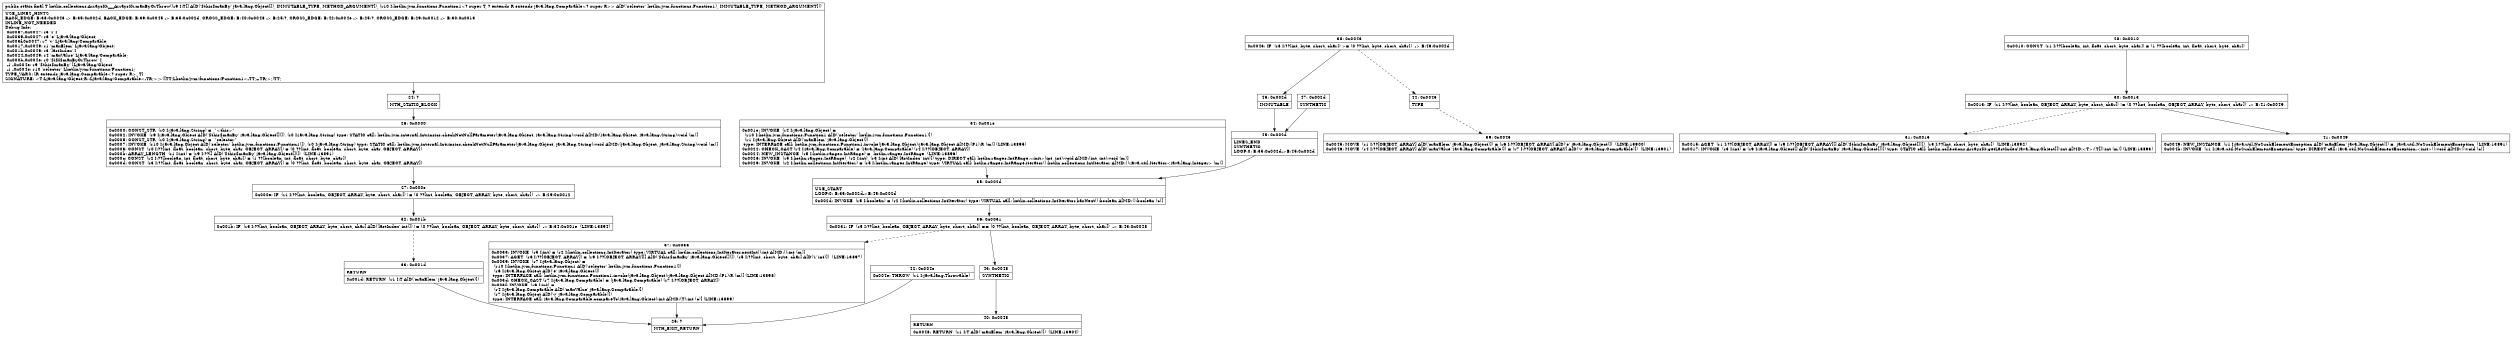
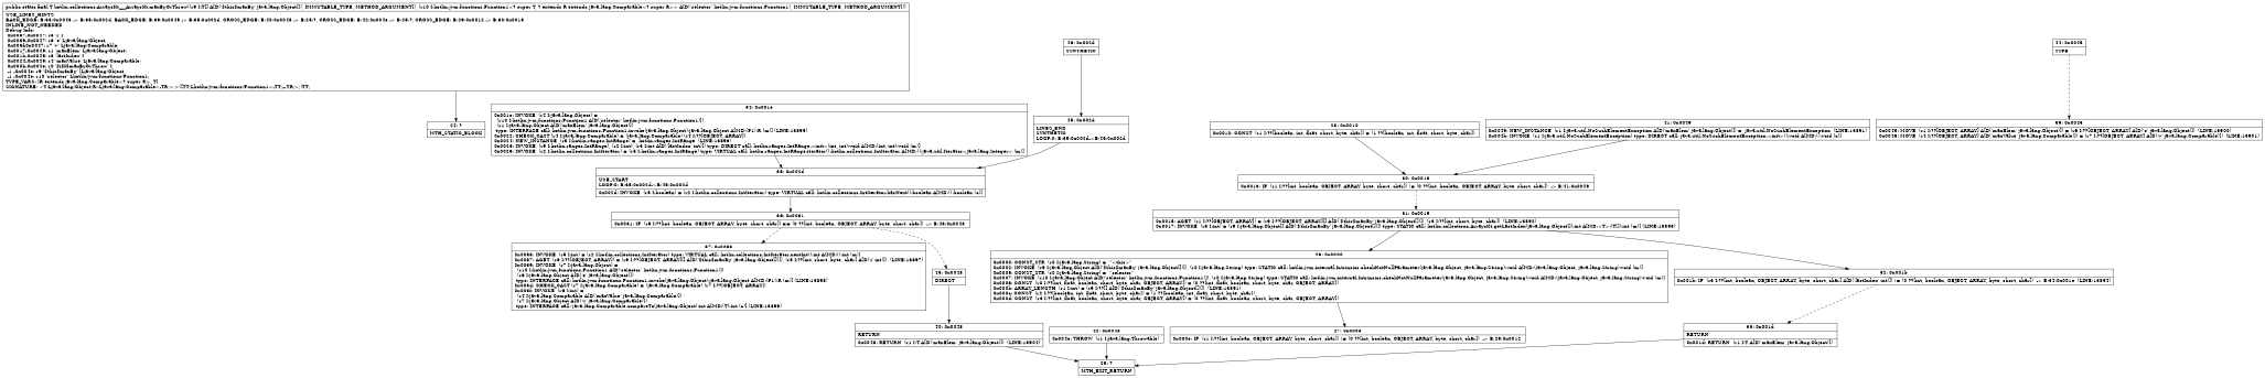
  digraph {
    node [shape=record]
    n1 [label="{24\:\ ?|MTH_STATIC_BLOCK\l}"]
    n2 [label="{26\:\ 0x0000|0x0000: CONST_STR  (r0 I:java.lang.String) =  \"\<this\>\" \l0x0002: INVOKE  (r9 I:java.lang.Object A[D('$this$maxBy' java.lang.Object[])]), (r0 I:java.lang.String) type: STATIC call: kotlin.jvm.internal.Intrinsics.checkNotNullParameter(java.lang.Object, java.lang.String):void A[MD:(java.lang.Object, java.lang.String):void (m)]\l0x0005: CONST_STR  (r0 I:java.lang.String) =  \"selector\" \l0x0007: INVOKE  (r10 I:java.lang.Object A[D('selector' kotlin.jvm.functions.Function1)]), (r0 I:java.lang.String) type: STATIC call: kotlin.jvm.internal.Intrinsics.checkNotNullParameter(java.lang.Object, java.lang.String):void A[MD:(java.lang.Object, java.lang.String):void (m)]\l0x000a: CONST  (r0 I:??[int, float, boolean, short, byte, char, OBJECT, ARRAY]) = (0 ??[int, float, boolean, short, byte, char, OBJECT, ARRAY]) \l0x000b: ARRAY_LENGTH  (r1 I:int) = (r9 I:??[] A[D('$this$maxBy' java.lang.Object[])])  (LINE:13891)\l0x000c: CONST  (r2 I:??[boolean, int, float, short, byte, char]) = (1 ??[boolean, int, float, short, byte, char]) \l0x000d: CONST  (r3 I:??[int, float, boolean, short, byte, char, OBJECT, ARRAY]) = (0 ??[int, float, boolean, short, byte, char, OBJECT, ARRAY]) \l}"]
    n3 [label="{27\:\ 0x000e|0x000e: IF  (r1 I:??[int, boolean, OBJECT, ARRAY, byte, short, char]) != (0 ??[int, boolean, OBJECT, ARRAY, byte, short, char])  \-\> B:29:0x0012 \l}"]
    n4 [label="{28\:\ 0x0010|0x0010: CONST  (r1 I:??[boolean, int, float, short, byte, char]) = (1 ??[boolean, int, float, short, byte, char]) \l}"]
    n5 [label="{30\:\ 0x0013|0x0013: IF  (r1 I:??[int, boolean, OBJECT, ARRAY, byte, short, char]) != (0 ??[int, boolean, OBJECT, ARRAY, byte, short, char])  \-\> B:41:0x0049 \l}"]
    n6 [label="{31\:\ 0x0015|0x0015: AGET  (r1 I:??[OBJECT, ARRAY]) = (r9 I:??[OBJECT, ARRAY][] A[D('$this$maxBy' java.lang.Object[])]), (r3 I:??[int, short, byte, char])  (LINE:13892)\l0x0017: INVOKE  (r3 I:int) = (r9 I:java.lang.Object[] A[D('$this$maxBy' java.lang.Object[])]) type: STATIC call: kotlin.collections.ArraysKt.getLastIndex(java.lang.Object[]):int A[MD:\<T\>:(T[]):int (m)] (LINE:13893)\l}"]
    n7 [label="{41\:\ 0x0049|0x0049: NEW_INSTANCE  (r1 I:java.util.NoSuchElementException A[D('maxElem' java.lang.Object)]) =  java.util.NoSuchElementException  (LINE:13891)\l0x004b: INVOKE  (r1 I:java.util.NoSuchElementException) type: DIRECT call: java.util.NoSuchElementException.\<init\>():void A[MD:():void (c)]\l}"]
    n8 [label="{32\:\ 0x001b|0x001b: IF  (r3 I:??[int, boolean, OBJECT, ARRAY, byte, short, char] A[D('lastIndex' int)]) != (0 ??[int, boolean, OBJECT, ARRAY, byte, short, char])  \-\> B:34:0x001e  (LINE:13894)\l}"]
    n9 [label="{33\:\ 0x001d|RETURN\l|0x001d: RETURN  (r1 I:T A[D('maxElem' java.lang.Object)]) \l}"]
    n10 [label="{25\:\ ?|MTH_EXIT_RETURN\l}"]
    n11 [label="{34\:\ 0x001e|0x001e: INVOKE  (r4 I:java.lang.Object) = \l  (r10 I:kotlin.jvm.functions.Function1 A[D('selector' kotlin.jvm.functions.Function1)])\l  (r1 I:java.lang.Object A[D('maxElem' java.lang.Object)])\l type: INTERFACE call: kotlin.jvm.functions.Function1.invoke(java.lang.Object):java.lang.Object A[MD:(P1):R (m)] (LINE:13895)\l0x0022: CHECK_CAST (r4 I:java.lang.Comparable) = (java.lang.Comparable) (r4 I:??[OBJECT, ARRAY]) \l0x0024: NEW_INSTANCE  (r5 I:kotlin.ranges.IntRange) =  kotlin.ranges.IntRange  (LINE:13896)\l0x0026: INVOKE  (r5 I:kotlin.ranges.IntRange), (r2 I:int), (r3 I:int A[D('lastIndex' int)]) type: DIRECT call: kotlin.ranges.IntRange.\<init\>(int, int):void A[MD:(int, int):void (m)]\l0x0029: INVOKE  (r2 I:kotlin.collections.IntIterator) = (r5 I:kotlin.ranges.IntRange) type: VIRTUAL call: kotlin.ranges.IntRange.iterator():kotlin.collections.IntIterator A[MD:():java.util.Iterator\<java.lang.Integer\> (m)]\l}"]
    n12 [label="{35\:\ 0x002d|USE_START\lLOOP:0: B:35:0x002d\-\>B:45:0x002d\l|0x002d: INVOKE  (r5 I:boolean) = (r2 I:kotlin.collections.IntIterator) type: VIRTUAL call: kotlin.collections.IntIterator.hasNext():boolean A[MD:():boolean (c)]\l}"]
    n13 [label="{36\:\ 0x0031|0x0031: IF  (r5 I:??[int, boolean, OBJECT, ARRAY, byte, short, char]) == (0 ??[int, boolean, OBJECT, ARRAY, byte, short, char])  \-\> B:43:0x0048 \l}"]
    n14 [label="{37\:\ 0x0033|0x0033: INVOKE  (r5 I:int) = (r2 I:kotlin.collections.IntIterator) type: VIRTUAL call: kotlin.collections.IntIterator.nextInt():int A[MD:():int (m)]\l0x0037: AGET  (r6 I:??[OBJECT, ARRAY]) = (r9 I:??[OBJECT, ARRAY][] A[D('$this$maxBy' java.lang.Object[])]), (r5 I:??[int, short, byte, char] A[D('i' int)])  (LINE:13897)\l0x0039: INVOKE  (r7 I:java.lang.Object) = \l  (r10 I:kotlin.jvm.functions.Function1 A[D('selector' kotlin.jvm.functions.Function1)])\l  (r6 I:java.lang.Object A[D('e' java.lang.Object)])\l type: INTERFACE call: kotlin.jvm.functions.Function1.invoke(java.lang.Object):java.lang.Object A[MD:(P1):R (m)] (LINE:13898)\l0x003d: CHECK_CAST (r7 I:java.lang.Comparable) = (java.lang.Comparable) (r7 I:??[OBJECT, ARRAY]) \l0x003f: INVOKE  (r6 I:int) = \l  (r4 I:java.lang.Comparable A[D('maxValue' java.lang.Comparable)])\l  (r7 I:java.lang.Object A[D('v' java.lang.Comparable)])\l type: INTERFACE call: java.lang.Comparable.compareTo(java.lang.Object):int A[MD:(T):int (c)] (LINE:13899)\l}"]
-   n15 [label="{43\:\ 0x0048|SYNTHETIC\l}"]
+   n15 [label="{43\:\ 0x0048|DIRECT\l}"]
    n16 [label="{40\:\ 0x0048|RETURN\l|0x0048: RETURN  (r1 I:T A[D('maxElem' java.lang.Object)])  (LINE:13904)\l}"]
-   n17 [label="{38\:\ 0x0043|0x0043: IF  (r8 I:??[int, byte, short, char]) \>= (0 ??[int, byte, short, char])  \-\> B:46:0x002d \l}"]
    n18 [label="{44\:\ 0x0045|TYPE\l}"]
-   n19 [label="{46\:\ 0x002d|IMMUTABLE\l}"]
+   n19 [label="{46\:\ 0x002d|SYNTHETIC\l}"]
    n20 [label="{39\:\ 0x0045|0x0045: MOVE  (r1 I:??[OBJECT, ARRAY] A[D('maxElem' java.lang.Object)]) = (r6 I:??[OBJECT, ARRAY] A[D('e' java.lang.Object)])  (LINE:13900)\l0x0046: MOVE  (r4 I:??[OBJECT, ARRAY] A[D('maxValue' java.lang.Comparable)]) = (r7 I:??[OBJECT, ARRAY] A[D('v' java.lang.Comparable)])  (LINE:13901)\l}"]
    n21 [label="{45\:\ 0x002d|LINES_END\lSYNTHETIC\lLOOP:0: B:35:0x002d\-\>B:45:0x002d\l}"]
-   n22 [label="{47\:\ 0x002d|SYNTHETIC\l}"]
    n23 [label="{42\:\ 0x004e|0x004e: THROW  (r1 I:java.lang.Throwable) \l}"]
    n24 [label="{public static final T kotlin.collections.ArraysKt___ArraysKt.maxByOrThrow((r9 I:T[] A[D('$this$maxBy' java.lang.Object[]), IMMUTABLE_TYPE, METHOD_ARGUMENT]), (r10 I:kotlin.jvm.functions.Function1\<? super T, ? extends R extends java.lang.Comparable\<? super R\>\> A[D('selector' kotlin.jvm.functions.Function1), IMMUTABLE_TYPE, METHOD_ARGUMENT]))  | USE_LINES_HINTS\lBACK_EDGE: B:38:0x0043 \-\> B:35:0x002d, BACK_EDGE: B:39:0x0045 \-\> B:35:0x002d, CROSS_EDGE: B:40:0x0048 \-\> B:25:?, CROSS_EDGE: B:42:0x004e \-\> B:25:?, CROSS_EDGE: B:29:0x0012 \-\> B:30:0x0013\lINLINE_NOT_NEEDED\lDebug Info:\l  0x0037\-0x0047: r5 'i' I\l  0x0039\-0x0047: r6 'e' Ljava\/lang\/Object;\l  0x003f\-0x0047: r7 'v' Ljava\/lang\/Comparable;\l  0x0017\-0x0049: r1 'maxElem' Ljava\/lang\/Object;\l  0x001b\-0x0049: r3 'lastIndex' I\l  0x0024\-0x0049: r4 'maxValue' Ljava\/lang\/Comparable;\l  0x000b\-0x004e: r0 '$i$f$maxByOrThrow' I\l  \-1 \-0x004e: r9 '$this$maxBy' [Ljava\/lang\/Object;\l  \-1 \-0x004e: r10 'selector' Lkotlin\/jvm\/functions\/Function1;\lTYPE_VARS: [R extends java.lang.Comparable\<? super R\>, T]\lSIGNATURE: \<T:Ljava\/lang\/Object;R::Ljava\/lang\/Comparable\<\-TR;\>;\>([TT;Lkotlin\/jvm\/functions\/Function1\<\-TT;+TR;\>;)TT;\l}"]
-   n1 -> n2
+   n6 -> n2
    n2 -> n3
    n4 -> n5
    n5 -> n6 [style=dashed]
-   n5 -> n7
-   n3 -> n8
+   n7 -> n5
+   n6 -> n8
    n8 -> n9 [style=dashed]
    n9 -> n10
    n11 -> n12
    n12 -> n13
    n13 -> n14 [style=dashed]
-   n13 -> n15
+   n13 -> n15 [style=dashed]
    n15 -> n16
-   n14 -> n10
-   n17 -> n18 [style=dashed]
-   n17 -> n19
+   n16 -> n10
    n18 -> n20 [style=dashed]
    n19 -> n21
    n21 -> n12
-   n22 -> n21
    n23 -> n10
    n24 -> n1
  }
